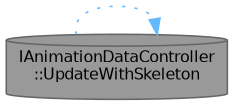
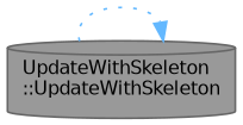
  digraph {
    rankdir=LR
-   n1 [color=gray40 fillcolor=grey60 fontcolor=black fontname=Helvetica fontsize=10 height=0.2 label="IAnimationDataController\l::UpdateWithSkeleton" shape=cylinder style=filled width=0.4]
+   n1 [color=gray40 fillcolor=grey60 fontcolor=black fontname=Helvetica fontsize=10 height=0.2 label="UpdateWithSkeleton\l::UpdateWithSkeleton" shape=cylinder style=filled width=0.4]
    n1 -> n1 [color=steelblue1 fontname=Helvetica fontsize=10 labelfontname=Helvetica labelfontsize=10 style=dotted]
  }
